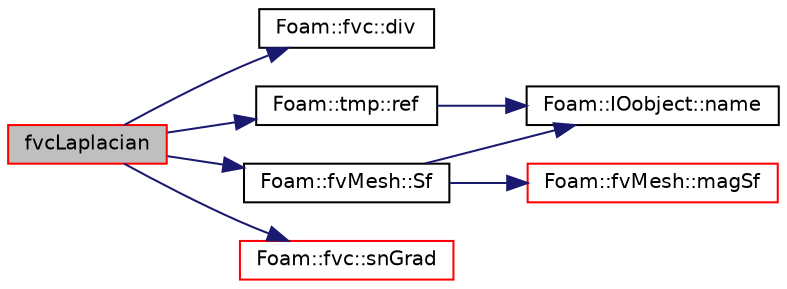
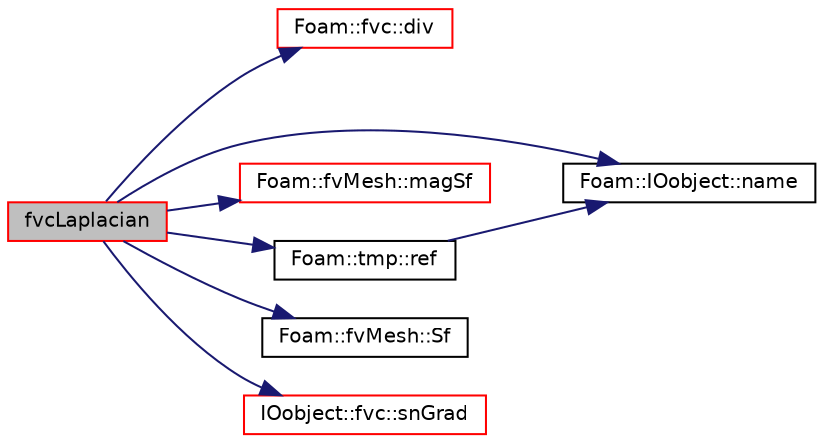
  digraph {
    rankdir=LR
    node [color=red fontname=Helvetica fontsize=10 shape=record]
    edge [color=midnightblue fontname=Helvetica fontsize=10 labelfontname=Helvetica labelfontsize=10 style=solid]
    n1 [fillcolor=grey75 fontcolor=black height=0.2 label=fvcLaplacian style=filled width=0.4]
-   n2 [color=black height=0.2 label="Foam::fvc::div" width=0.4]
+   n2 [height=0.2 label="Foam::fvc::div" width=0.4]
    n3 [color=black height=0.2 label="Foam::IOobject::name" width=0.4]
    n4 [height=0.2 label="Foam::fvMesh::magSf" width=0.4]
    n5 [color=black height=0.2 label="Foam::tmp::ref" width=0.4]
    n6 [color=black height=0.2 label="Foam::fvMesh::Sf" width=0.4]
-   n7 [height=0.2 label="Foam::fvc::snGrad" width=0.4]
+   n7 [height=0.2 label="IOobject::fvc::snGrad" width=0.4]
    n1 -> n2
-   n6 -> n3
-   n6 -> n4
+   n1 -> n3
+   n1 -> n4
    n1 -> n5
    n1 -> n6
    n1 -> n7
    n5 -> n3
  }
